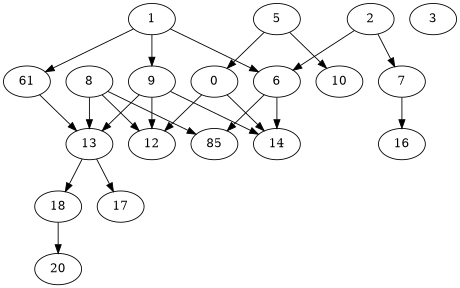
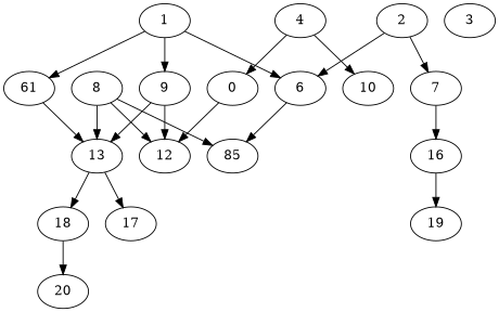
  digraph {
    node [alpha=0.03]
    1 [alpha=0.04 expect_size=34082816]
    6 [expect_size=51353600]
    9 [alpha=0.12 expect_size=9933824]
    n4 [alpha=0.07 expect_size=39215104 label=61]
-   14 [alpha=0.06 expect_size=9048064]
    n6 [alpha=0.00 expect_size=6261760 label=85]
    8 [alpha=0.08 expect_size=44589056]
    12 [alpha=0.09 expect_size=48269312]
    13 [alpha=0.18 expect_size=7818240]
    17 [alpha=0.14 expect_size=9454592]
    18 [alpha=0.07 expect_size=50396160]
    2 [expect_size=35153920]
    7 [alpha=0.17 expect_size=18011136]
    16 [alpha=0.13 expect_size=50075648]
    3 [alpha=0.01 expect_size=7135232]
-   4 [alpha=0.19 expect_size=23583744 label=5]
+   4 [alpha=0.19 expect_size=23583744]
    n17 [alpha=0.19 expect_size=29848576 label=0]
    10 [alpha=0.15 expect_size=47629312]
+   19 [alpha=0.08 expect_size=21020672]
    20 [alpha=0.12 expect_size=48732160]
    1 -> 6
    1 -> 9
    1 -> n4
-   6 -> 14
    6 -> n6
-   9 -> 14
    9 -> 12
    9 -> 13
    n4 -> 13
    8 -> n6
    8 -> 12
    8 -> 13
    13 -> 17
    13 -> 18
    18 -> 20
    2 -> 6
    2 -> 7
    7 -> 16
+   16 -> 19
    4 -> n17
    4 -> 10
-   n17 -> 14
    n17 -> 12
  }
